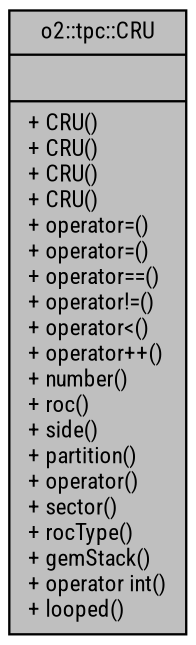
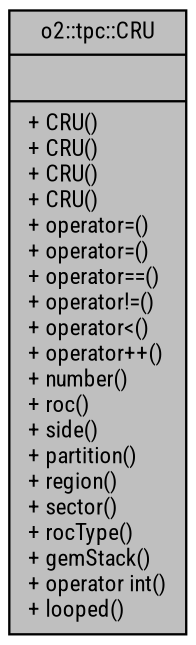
  digraph {
    fontname="Roboto Condensed"
-   n1 [color=black fillcolor=grey75 fontcolor=black fontname="Roboto Condensed" fontsize=10 height=0.2 label="{o2::tpc::CRU\n||+ CRU()\l+ CRU()\l+ CRU()\l+ CRU()\l+ operator=()\l+ operator=()\l+ operator==()\l+ operator!=()\l+ operator\<()\l+ operator++()\l+ number()\l+ roc()\l+ side()\l+ partition()\l+ operator()\l+ sector()\l+ rocType()\l+ gemStack()\l+ operator int()\l+ looped()\l}" shape=record style=filled width=0.4]
+   n1 [color=black fillcolor=grey75 fontcolor=black fontname="Roboto Condensed" fontsize=10 height=0.2 label="{o2::tpc::CRU\n||+ CRU()\l+ CRU()\l+ CRU()\l+ CRU()\l+ operator=()\l+ operator=()\l+ operator==()\l+ operator!=()\l+ operator\<()\l+ operator++()\l+ number()\l+ roc()\l+ side()\l+ partition()\l+ region()\l+ sector()\l+ rocType()\l+ gemStack()\l+ operator int()\l+ looped()\l}" shape=record style=filled width=0.4]
  }
